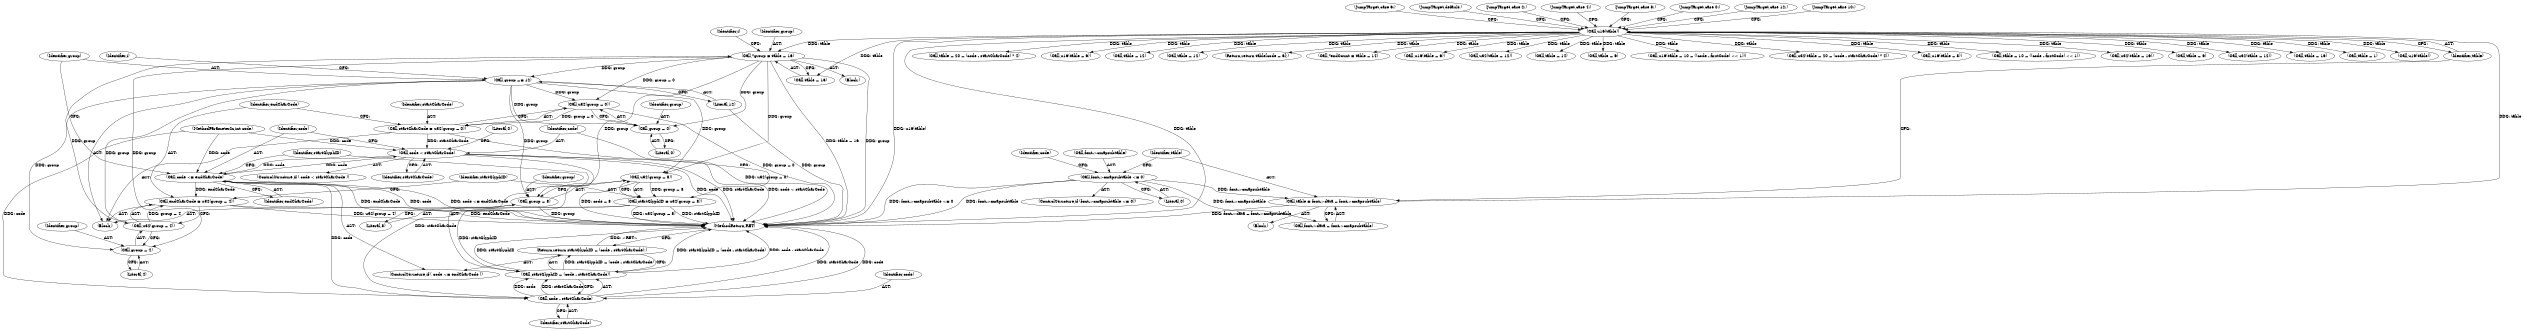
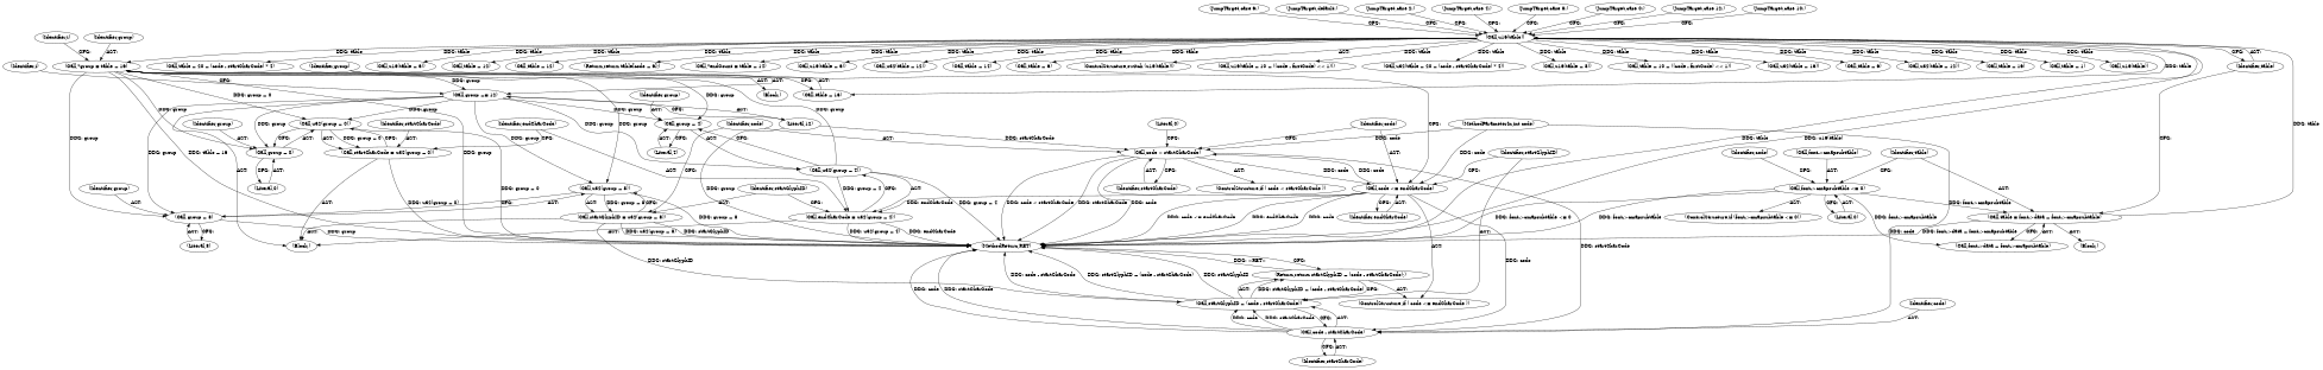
  digraph {
    n1 [label="(Call,*group = table + 16)"]
    n2 [label="(Call,u32(group + 0))"]
    n3 [label="(Call,group + 0)"]
    n4 [label="(Call,group + 4)"]
    n5 [label="(Call,u32(group + 8))"]
    n6 [label="(Call,group + 8)"]
    n7 [label="(Call,group += 12)"]
    n8 [label="(MethodReturn,RET)"]
    n9 [label="(Call,table + 16)"]
    n10 [label="(Block,)"]
    n11 [label="(Call,startCharCode = u32(group + 0))"]
    n12 [label="(Literal,0)"]
    n13 [label="(Call,u32(group + 4))"]
    n14 [label="(Call,endCharCode = u32(group + 4))"]
    n15 [label="(Literal,4)"]
    n16 [label="(Call,startGlyphID = u32(group + 8))"]
    n17 [label="(Literal,8)"]
    n18 [label="(Block,)"]
    n19 [label="(Literal,12)"]
    n20 [label="(Return,return startGlyphID + (code - startCharCode);)"]
    n21 [label="(Call,u16(table))"]
    n22 [label="(Call,table + 20 + (code - startCharCode) * 4)"]
    n23 [label="(Call,u16(table + 6))"]
    n24 [label="(Call,table + 12)"]
    n25 [label="(Call,table + 12)"]
    n26 [label="(Return,return table[code + 6];)"]
    n27 [label="(Call,*endCount = table + 14)"]
    n28 [label="(Call,u16(table + 6))"]
    n29 [label="(Call,u32(table + 12))"]
    n30 [label="(Call,table + 14)"]
    n31 [label="(Call,table + 6)"]
+   n32 [label="(ControlStructure,switch (u16(table)))"]
    n33 [label="(Call,u16(table + 10 + ((code - firstCode) << 1)))"]
    n34 [label="(Call,u32(table + 20 + (code - startCharCode) * 4))"]
    n35 [label="(Call,u16(table + 8))"]
    n36 [label="(Call,table + 10 + ((code - firstCode) << 1))"]
    n37 [label="(Call,u32(table + 16))"]
    n38 [label="(Call,table + 6)"]
    n39 [label="(Call,u32(table + 12))"]
    n40 [label="(Call,table + 16)"]
    n41 [label="(Call,table + 1)"]
    n42 [label="(Identifier,table)"]
    n43 [label="(Call,u16(table))"]
    n44 [label="(Call,table = font->data + font->cmapsubtable)"]
    n45 [label="(Block,)"]
    n46 [label="(Call,font->data + font->cmapsubtable)"]
    n47 [label="(Call,font->cmapsubtable <= 0)"]
    n48 [label="(Literal,0)"]
    n49 [label="(ControlStructure,if (font->cmapsubtable <= 0))"]
    n50 [label="(Call,code < startCharCode)"]
    n51 [label="(Call,code <= endCharCode)"]
    n52 [label="(Call,code - startCharCode)"]
    n53 [label="(ControlStructure,if ( code < startCharCode ))"]
    n54 [label="(Identifier,startCharCode)"]
    n55 [label="(Identifier,endCharCode)"]
    n56 [label="(ControlStructure,if ( code <= endCharCode ))"]
    n57 [label="(Call,startGlyphID + (code - startCharCode))"]
    n58 [label="(Identifier,startCharCode)"]
    n59 [label="(Identifier,table)"]
    n60 [label="(Identifier,code)"]
    n61 [label="(JumpTarget,case 6:)"]
    n62 [label="(JumpTarget,default:)"]
    n63 [label="(JumpTarget,case 2:)"]
    n64 [label="(Identifier,endCharCode)"]
    n65 [label="(Identifier,startCharCode)"]
    n66 [label="(Identifier,group)"]
    n67 [label="(Identifier,i)"]
    n68 [label="(JumpTarget,case 4:)"]
    n69 [label="(Identifier,group)"]
    n70 [label="(Literal,0)"]
    n71 [label="(Identifier,startGlyphID)"]
    n72 [label="(Call,font->cmapsubtable)"]
    n73 [label="(JumpTarget,case 8:)"]
    n74 [label="(Identifier,group)"]
    n75 [label="(JumpTarget,case 0:)"]
    n76 [label="(MethodParameterIn,int code)"]
    n77 [label="(Identifier,code)"]
    n78 [label="(Identifier,code)"]
    n79 [label="(JumpTarget,case 12:)"]
    n80 [label="(Identifier,group)"]
    n81 [label="(Identifier,group)"]
    n82 [label="(Identifier,i)"]
    n83 [label="(JumpTarget,case 10:)"]
    n84 [label="(Identifier,code)"]
    n85 [label="(Identifier,startGlyphID)"]
    n1 -> n2 [label="DDG: group + 0"]
    n1 -> n3 [label="DDG: group"]
    n1 -> n4 [label="DDG: group"]
    n1 -> n5 [label="DDG: group"]
    n1 -> n6 [label="DDG: group"]
    n1 -> n7 [label="DDG: group"]
    n1 -> n8 [label="DDG: table + 16"]
    n1 -> n8 [label="DDG: group"]
    n1 -> n9 [label="CFG: "]
    n1 -> n10 [label="AST: "]
    n2 -> n3 [label="CFG: "]
    n2 -> n8 [label="DDG: group + 0"]
    n2 -> n11 [label="AST: "]
    n2 -> n11 [label="DDG: group + 0"]
    n3 -> n2 [label="AST: "]
    n3 -> n12 [label="CFG: "]
    n4 -> n13 [label="AST: "]
    n4 -> n15 [label="CFG: "]
    n5 -> n6 [label="CFG: "]
-   n5 -> n8 [label="DDG: code + 8"]
+   n5 -> n8 [label="DDG: group + 8"]
    n5 -> n16 [label="AST: "]
    n5 -> n16 [label="DDG: group + 8"]
    n6 -> n5 [label="AST: "]
    n6 -> n8 [label="DDG: group"]
    n6 -> n17 [label="CFG: "]
    n7 -> n2 [label="DDG: group"]
    n7 -> n3 [label="DDG: group"]
    n7 -> n4 [label="DDG: group"]
    n7 -> n5 [label="DDG: group"]
    n7 -> n6 [label="DDG: group"]
    n7 -> n13 [label="DDG: group"]
    n7 -> n18 [label="AST: "]
    n7 -> n19 [label="CFG: "]
    n8 -> n20 [label="CFG: "]
    n9 -> n1 [label="AST: "]
    n11 -> n2 [label="CFG: "]
    n11 -> n8 [label="DDG: u32(group + 0)"]
    n11 -> n18 [label="AST: "]
-   n11 -> n50 [label="DDG: startCharCode"]
+   n19 -> n50 [label="DDG: startCharCode"]
    n12 -> n3 [label="AST: "]
    n13 -> n1 [label="DDG: group"]
    n13 -> n4 [label="CFG: "]
+   n13 -> n8 [label="DDG: group + 4"]
    n13 -> n14 [label="AST: "]
    n13 -> n14 [label="DDG: group + 4"]
    n14 -> n8 [label="DDG: endCharCode"]
    n14 -> n8 [label="DDG: u32(group + 4)"]
    n14 -> n13 [label="CFG: "]
    n14 -> n18 [label="AST: "]
    n15 -> n4 [label="AST: "]
    n16 -> n5 [label="CFG: "]
    n16 -> n8 [label="DDG: u32(group + 8)"]
    n16 -> n8 [label="DDG: startGlyphID"]
    n16 -> n18 [label="AST: "]
    n16 -> n57 [label="DDG: startGlyphID"]
    n17 -> n6 [label="AST: "]
    n19 -> n7 [label="AST: "]
    n19 -> n8 [label="DDG: group"]
    n20 -> n8 [label="DDG: <RET>"]
    n20 -> n56 [label="AST: "]
    n20 -> n57 [label="CFG: "]
    n21 -> n1 [label="DDG: table"]
    n21 -> n8 [label="DDG: table"]
    n21 -> n8 [label="DDG: u16(table)"]
    n21 -> n9 [label="DDG: table"]
    n21 -> n22 [label="DDG: table"]
    n21 -> n23 [label="DDG: table"]
    n21 -> n24 [label="DDG: table"]
    n21 -> n25 [label="DDG: table"]
    n21 -> n26 [label="DDG: table"]
    n21 -> n27 [label="DDG: table"]
    n21 -> n28 [label="DDG: table"]
    n21 -> n29 [label="DDG: table"]
    n21 -> n30 [label="DDG: table"]
    n21 -> n31 [label="DDG: table"]
+   n21 -> n32 [label="AST: "]
    n21 -> n33 [label="DDG: table"]
    n21 -> n34 [label="DDG: table"]
    n21 -> n35 [label="DDG: table"]
    n21 -> n36 [label="DDG: table"]
    n21 -> n37 [label="DDG: table"]
    n21 -> n38 [label="DDG: table"]
    n21 -> n39 [label="DDG: table"]
    n21 -> n40 [label="DDG: table"]
    n21 -> n41 [label="DDG: table"]
    n21 -> n42 [label="CFG: "]
    n21 -> n43 [label="DDG: table"]
    n42 -> n21 [label="AST: "]
    n42 -> n44 [label="CFG: "]
    n44 -> n8 [label="DDG: font->data + font->cmapsubtable"]
    n44 -> n21 [label="DDG: table"]
    n44 -> n45 [label="AST: "]
    n44 -> n46 [label="CFG: "]
    n46 -> n44 [label="AST: "]
    n47 -> n8 [label="DDG: font->cmapsubtable"]
    n47 -> n8 [label="DDG: font->cmapsubtable <= 0"]
    n47 -> n44 [label="DDG: font->cmapsubtable"]
    n47 -> n46 [label="DDG: font->cmapsubtable"]
    n47 -> n48 [label="CFG: "]
    n47 -> n49 [label="AST: "]
    n48 -> n47 [label="AST: "]
    n50 -> n8 [label="DDG: code < startCharCode"]
    n50 -> n8 [label="DDG: code"]
    n50 -> n8 [label="DDG: startCharCode"]
    n50 -> n51 [label="DDG: code"]
    n50 -> n52 [label="DDG: startCharCode"]
    n50 -> n53 [label="AST: "]
    n50 -> n54 [label="CFG: "]
    n51 -> n8 [label="DDG: endCharCode"]
    n51 -> n8 [label="DDG: code"]
    n51 -> n8 [label="DDG: code <= endCharCode"]
    n51 -> n14 [label="DDG: endCharCode"]
    n51 -> n50 [label="DDG: code"]
    n51 -> n52 [label="DDG: code"]
    n51 -> n55 [label="CFG: "]
    n51 -> n56 [label="AST: "]
    n52 -> n8 [label="DDG: startCharCode"]
    n52 -> n8 [label="DDG: code"]
    n52 -> n57 [label="AST: "]
    n52 -> n57 [label="DDG: code"]
    n52 -> n57 [label="DDG: startCharCode"]
    n52 -> n58 [label="CFG: "]
    n54 -> n50 [label="AST: "]
    n55 -> n51 [label="AST: "]
    n57 -> n8 [label="DDG: code - startCharCode"]
    n57 -> n8 [label="DDG: startGlyphID + (code - startCharCode)"]
    n57 -> n8 [label="DDG: startGlyphID"]
    n57 -> n20 [label="AST: "]
    n57 -> n20 [label="DDG: startGlyphID + (code - startCharCode)"]
    n57 -> n52 [label="CFG: "]
    n58 -> n52 [label="AST: "]
    n59 -> n44 [label="AST: "]
    n59 -> n47 [label="CFG: "]
    n60 -> n47 [label="CFG: "]
    n61 -> n21 [label="CFG: "]
    n62 -> n21 [label="CFG: "]
    n63 -> n21 [label="CFG: "]
    n64 -> n11 [label="CFG: "]
    n64 -> n14 [label="AST: "]
    n65 -> n11 [label="AST: "]
    n66 -> n4 [label="AST: "]
    n67 -> n1 [label="CFG: "]
    n68 -> n21 [label="CFG: "]
    n69 -> n1 [label="AST: "]
    n70 -> n50 [label="CFG: "]
    n71 -> n51 [label="CFG: "]
    n71 -> n57 [label="AST: "]
    n72 -> n47 [label="AST: "]
    n73 -> n21 [label="CFG: "]
    n74 -> n3 [label="AST: "]
    n75 -> n21 [label="CFG: "]
    n76 -> n50 [label="DDG: code"]
    n76 -> n51 [label="DDG: code"]
    n76 -> n52 [label="DDG: code"]
    n77 -> n52 [label="AST: "]
    n78 -> n16 [label="CFG: "]
    n78 -> n50 [label="AST: "]
    n79 -> n21 [label="CFG: "]
    n80 -> n7 [label="AST: "]
    n80 -> n51 [label="CFG: "]
    n81 -> n6 [label="AST: "]
    n82 -> n7 [label="CFG: "]
    n83 -> n21 [label="CFG: "]
    n84 -> n50 [label="CFG: "]
    n84 -> n51 [label="AST: "]
    n85 -> n14 [label="CFG: "]
    n85 -> n16 [label="AST: "]
  }
